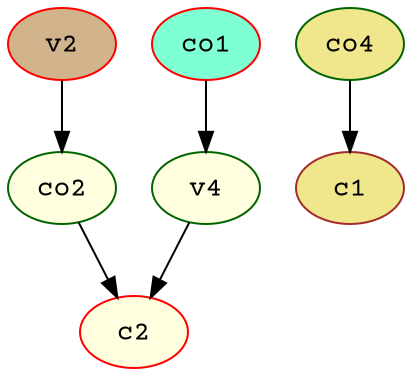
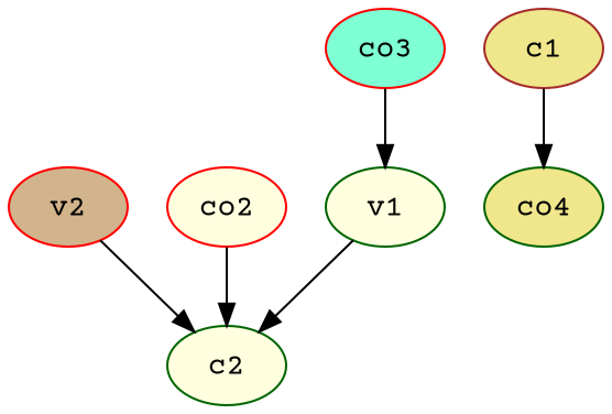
  strict digraph {
    fontname="Courier Prime"
    node [color=darkgreen fillcolor=lightyellow fontname="Courier Prime" style=filled]
    edge [fontname="Courier Prime" weight=1]
-   v1 [label=v4]
-   c2 [color=red]
+   v1
+   c2
    v2 [color=red fillcolor=tan]
    c1 [color=brown fillcolor=khaki]
-   co1 [color=red fillcolor=aquamarine]
-   co2
+   co1 [color=red fillcolor=aquamarine label=co3]
+   co2 [color=red]
    co4 [fillcolor=khaki]
    v1 -> c2
-   v2 -> co2
+   v2 -> c2
    co1 -> v1
    co2 -> c2
-   co4 -> c1
+   c1 -> co4
  }
